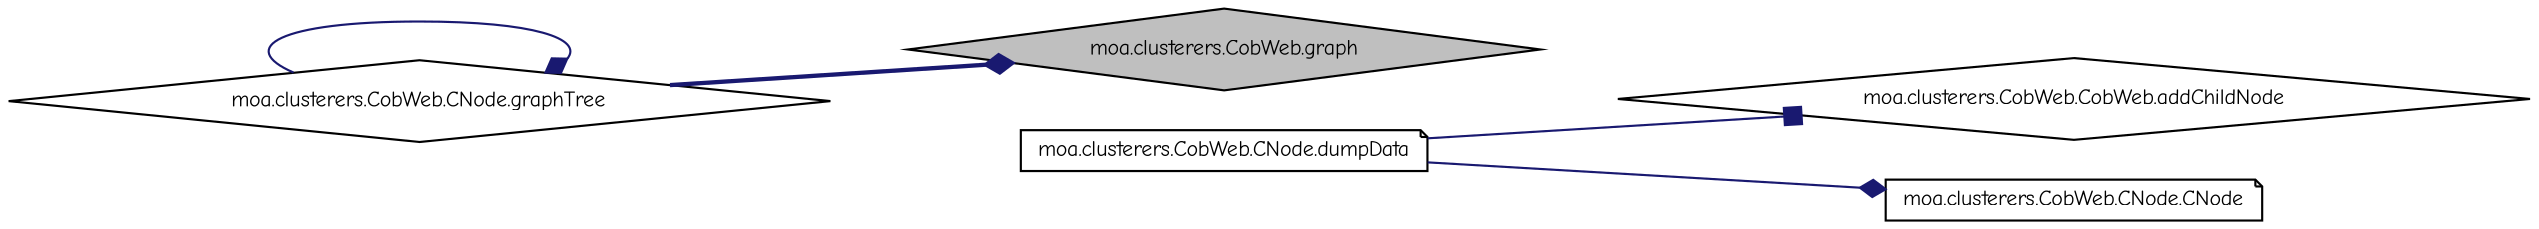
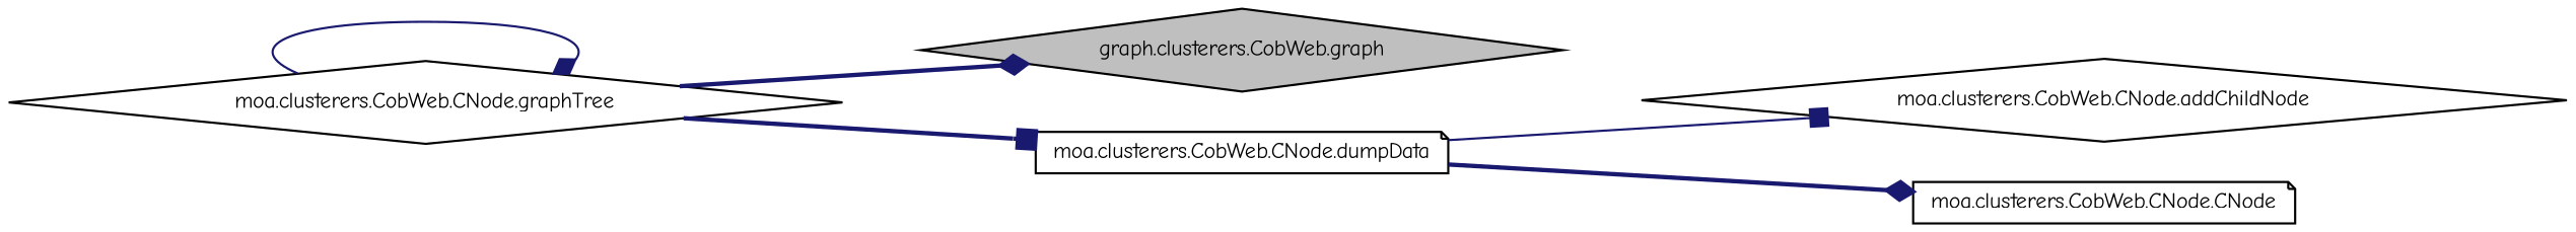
  digraph {
    fontname="Comic Neue"
    rankdir=LR
    node [color=black fillcolor=white fontname="Comic Neue" fontsize=10 shape=diamond style=filled]
    edge [arrowhead=diamond color=midnightblue fontname="Comic Neue" fontsize=10 labelfontname=Helvetica labelfontsize=10 style=solid]
-   n1 [fillcolor=grey75 fontcolor=black height=0.2 label="moa.clusterers.CobWeb.graph" width=0.4]
+   n1 [fillcolor=grey75 fontcolor=black height=0.2 label="graph.clusterers.CobWeb.graph" width=0.4]
    n2 [height=0.2 label="moa.clusterers.CobWeb.CNode.graphTree" width=0.4]
    n3 [height=0.2 label="moa.clusterers.CobWeb.CNode.dumpData" shape=note width=0.4]
-   n4 [height=0.2 label="moa.clusterers.CobWeb.CobWeb.addChildNode" width=0.4]
+   n4 [height=0.2 label="moa.clusterers.CobWeb.CNode.addChildNode" width=0.4]
    n5 [height=0.2 label="moa.clusterers.CobWeb.CNode.CNode" shape=note width=0.4]
    n2 -> n1 [style=bold]
    n2 -> n2
+   n2 -> n3 [arrowhead=box style=bold]
    n3 -> n4 [arrowhead=box]
-   n3 -> n5
+   n3 -> n5 [style=bold]
  }
